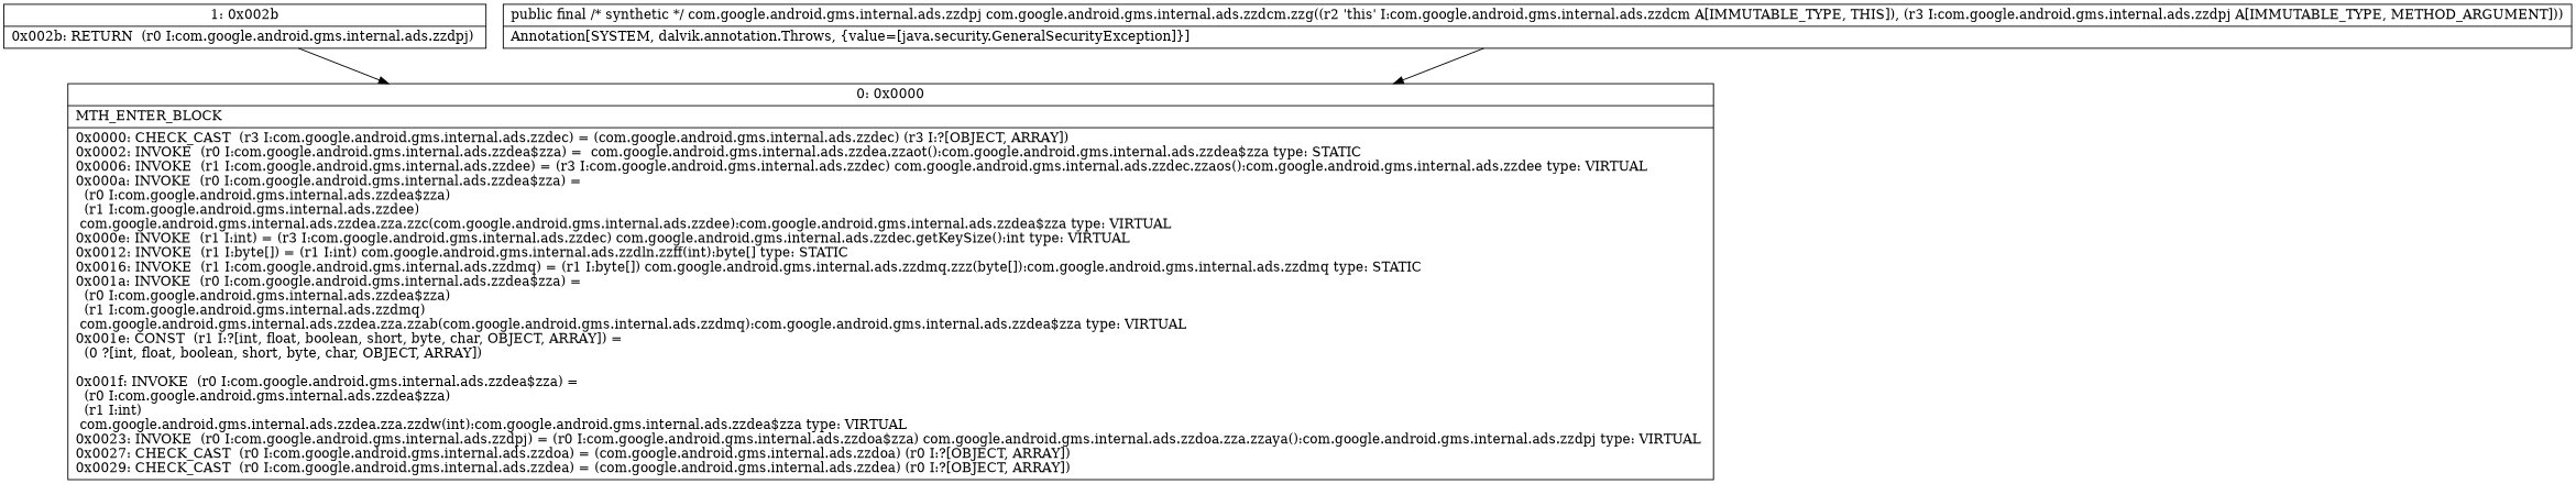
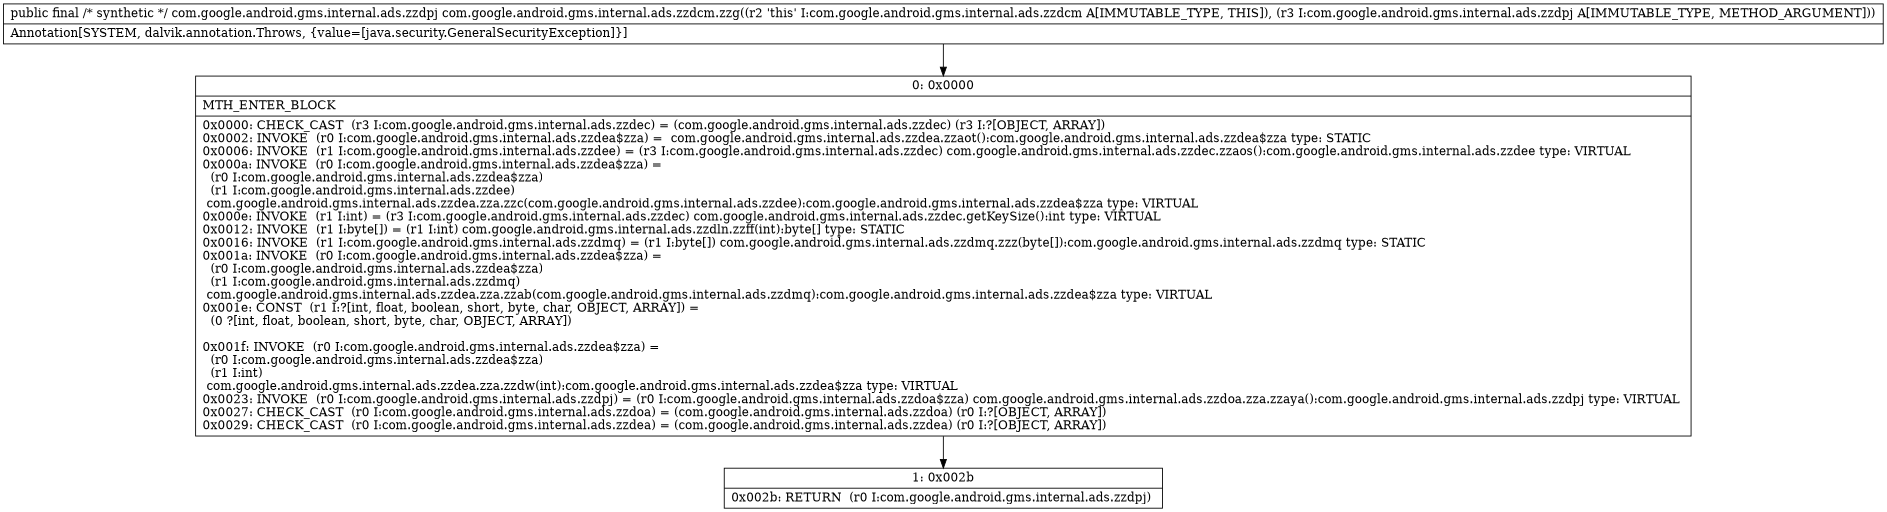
  digraph {
    node [shape=record]
    n1 [label="{0\:\ 0x0000|MTH_ENTER_BLOCK\l|0x0000: CHECK_CAST  (r3 I:com.google.android.gms.internal.ads.zzdec) = (com.google.android.gms.internal.ads.zzdec) (r3 I:?[OBJECT, ARRAY]) \l0x0002: INVOKE  (r0 I:com.google.android.gms.internal.ads.zzdea$zza) =  com.google.android.gms.internal.ads.zzdea.zzaot():com.google.android.gms.internal.ads.zzdea$zza type: STATIC \l0x0006: INVOKE  (r1 I:com.google.android.gms.internal.ads.zzdee) = (r3 I:com.google.android.gms.internal.ads.zzdec) com.google.android.gms.internal.ads.zzdec.zzaos():com.google.android.gms.internal.ads.zzdee type: VIRTUAL \l0x000a: INVOKE  (r0 I:com.google.android.gms.internal.ads.zzdea$zza) = \l  (r0 I:com.google.android.gms.internal.ads.zzdea$zza)\l  (r1 I:com.google.android.gms.internal.ads.zzdee)\l com.google.android.gms.internal.ads.zzdea.zza.zzc(com.google.android.gms.internal.ads.zzdee):com.google.android.gms.internal.ads.zzdea$zza type: VIRTUAL \l0x000e: INVOKE  (r1 I:int) = (r3 I:com.google.android.gms.internal.ads.zzdec) com.google.android.gms.internal.ads.zzdec.getKeySize():int type: VIRTUAL \l0x0012: INVOKE  (r1 I:byte[]) = (r1 I:int) com.google.android.gms.internal.ads.zzdln.zzff(int):byte[] type: STATIC \l0x0016: INVOKE  (r1 I:com.google.android.gms.internal.ads.zzdmq) = (r1 I:byte[]) com.google.android.gms.internal.ads.zzdmq.zzz(byte[]):com.google.android.gms.internal.ads.zzdmq type: STATIC \l0x001a: INVOKE  (r0 I:com.google.android.gms.internal.ads.zzdea$zza) = \l  (r0 I:com.google.android.gms.internal.ads.zzdea$zza)\l  (r1 I:com.google.android.gms.internal.ads.zzdmq)\l com.google.android.gms.internal.ads.zzdea.zza.zzab(com.google.android.gms.internal.ads.zzdmq):com.google.android.gms.internal.ads.zzdea$zza type: VIRTUAL \l0x001e: CONST  (r1 I:?[int, float, boolean, short, byte, char, OBJECT, ARRAY]) = \l  (0 ?[int, float, boolean, short, byte, char, OBJECT, ARRAY])\l \l0x001f: INVOKE  (r0 I:com.google.android.gms.internal.ads.zzdea$zza) = \l  (r0 I:com.google.android.gms.internal.ads.zzdea$zza)\l  (r1 I:int)\l com.google.android.gms.internal.ads.zzdea.zza.zzdw(int):com.google.android.gms.internal.ads.zzdea$zza type: VIRTUAL \l0x0023: INVOKE  (r0 I:com.google.android.gms.internal.ads.zzdpj) = (r0 I:com.google.android.gms.internal.ads.zzdoa$zza) com.google.android.gms.internal.ads.zzdoa.zza.zzaya():com.google.android.gms.internal.ads.zzdpj type: VIRTUAL \l0x0027: CHECK_CAST  (r0 I:com.google.android.gms.internal.ads.zzdoa) = (com.google.android.gms.internal.ads.zzdoa) (r0 I:?[OBJECT, ARRAY]) \l0x0029: CHECK_CAST  (r0 I:com.google.android.gms.internal.ads.zzdea) = (com.google.android.gms.internal.ads.zzdea) (r0 I:?[OBJECT, ARRAY]) \l}"]
    n2 [label="{1\:\ 0x002b|0x002b: RETURN  (r0 I:com.google.android.gms.internal.ads.zzdpj) \l}"]
    n3 [label="{public final \/* synthetic *\/ com.google.android.gms.internal.ads.zzdpj com.google.android.gms.internal.ads.zzdcm.zzg((r2 'this' I:com.google.android.gms.internal.ads.zzdcm A[IMMUTABLE_TYPE, THIS]), (r3 I:com.google.android.gms.internal.ads.zzdpj A[IMMUTABLE_TYPE, METHOD_ARGUMENT]))  | Annotation[SYSTEM, dalvik.annotation.Throws, \{value=[java.security.GeneralSecurityException]\}]\l}"]
-   n2 -> n1
+   n1 -> n2
    n3 -> n1
  }
